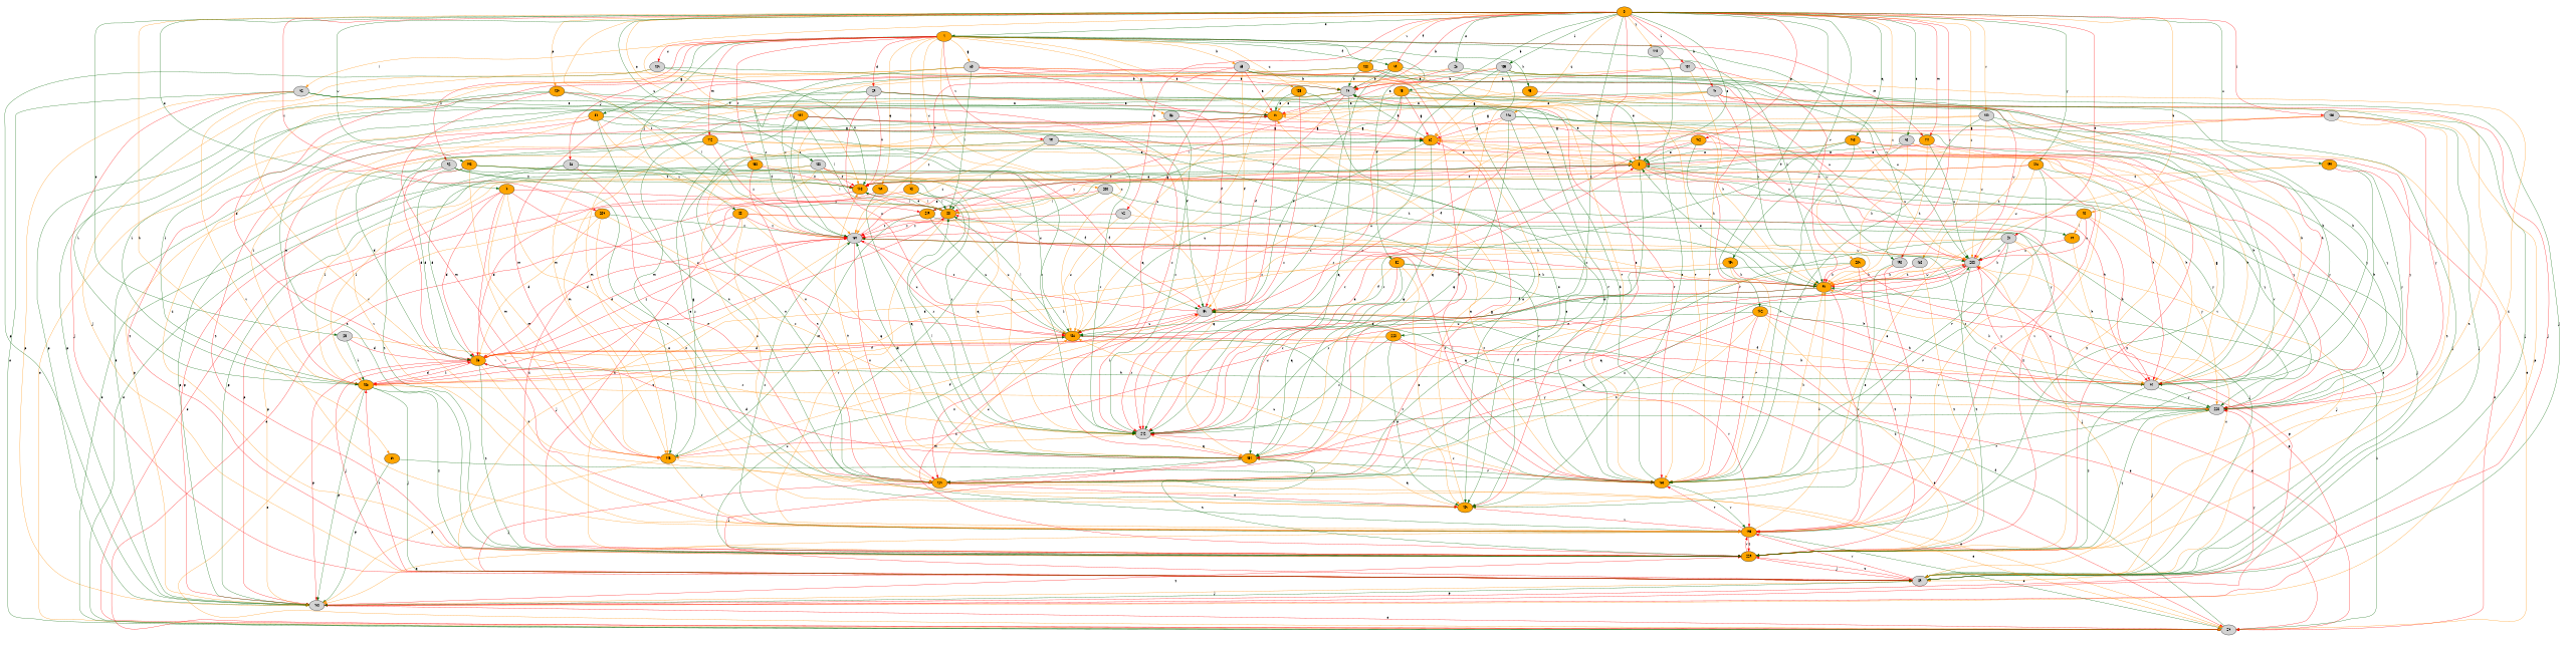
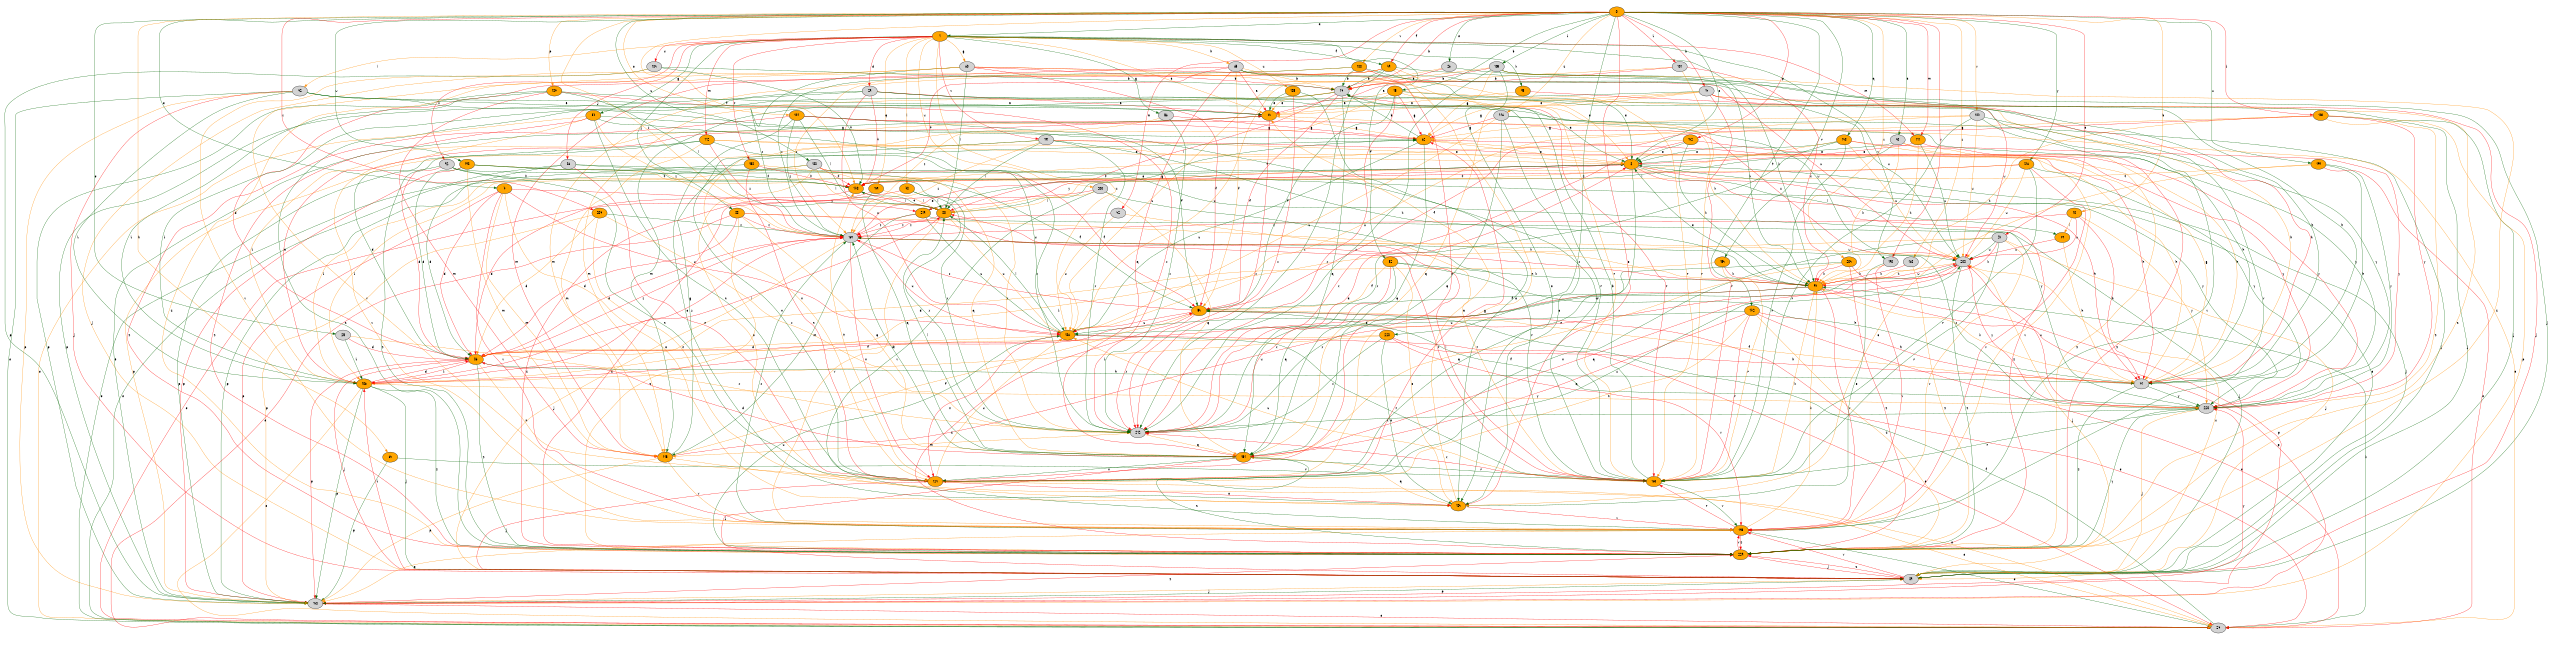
  strict digraph {
    fontname="Patrick Hand"
    node [fillcolor=orange fontname="Patrick Hand" style=filled]
    edge [color=darkgreen fontname="Patrick Hand"]
    0
    1
    7
    8
    10
    14 [fillcolor=lightgrey]
    15
    17 [fillcolor=lightgrey]
    24 [fillcolor=lightgrey]
    25 [fillcolor=lightgrey]
    26 [fillcolor=lightgrey]
    40 [fillcolor=lightgrey]
    42 [fillcolor=lightgrey]
    49
    64
-   100 [fillcolor=lightgrey]
+   100
    101 [fillcolor=lightgrey]
    105 [fillcolor=lightgrey]
    111
    132
    134
    137
    142
    148
    154
    163 [fillcolor=lightgrey]
    169 [fillcolor=lightgrey]
    172
    178
    183 [fillcolor=lightgrey]
    187 [fillcolor=lightgrey]
    188
    190 [fillcolor=lightgrey]
    198
    199
    204
    207
-   213 [fillcolor=lightgrey]
    216
    223
    226 [fillcolor=lightgrey]
    29 [fillcolor=lightgrey]
    44
    52
    56 [fillcolor=lightgrey]
    57
    60 [fillcolor=lightgrey]
    65 [fillcolor=lightgrey]
    72 [fillcolor=lightgrey]
    78
    86 [fillcolor=lightgrey]
    88
    92 [fillcolor=lightgrey]
    95
    97
    112
    149
    158
    184 [fillcolor=lightgrey]
    185
    186
    191 [fillcolor=lightgrey]
    200 [fillcolor=lightgrey]
    36
    115
    143 [fillcolor=lightgrey]
    195
    219
    71 [fillcolor=lightgrey]
    79
    89 [fillcolor=lightgrey]
    124
    229
    203 [fillcolor=lightgrey]
    220 [fillcolor=lightgrey]
    62
    151
    160
-   54 [fillcolor=lightgrey]
+   54
    212 [fillcolor=lightgrey]
    80
    106
    27 [fillcolor=lightgrey]
    0 -> 1 [label=a]
    0 -> 7 [label=a]
    0 -> 8 [label=a]
    0 -> 10 [color=darkorange label=b]
    0 -> 14 [color=red label=b]
    0 -> 15 [label=b]
    0 -> 17 [color=red label=b]
    0 -> 24 [color=red label=c]
    0 -> 25 [label=c]
    0 -> 26 [label=c]
    0 -> 40 [label=e]
    0 -> 42 [color=red label=e]
    0 -> 49 [color=red label=f]
    0 -> 64 [color=darkorange label=h]
    0 -> 100 [color=red label=l]
    0 -> 101 [color=red label=l]
    0 -> 105 [label=l]
    0 -> 111 [color=red label=m]
    0 -> 132 [color=darkorange label=o]
    0 -> 134 [color=red label=o]
    0 -> 137 [color=darkorange label=p]
    0 -> 142 [color=red label=p]
    0 -> 148 [label=q]
    0 -> 154 [label=r]
    0 -> 163 [color=darkorange label=s]
    0 -> 169 [color=darkorange label=s]
    0 -> 172 [label=t]
    0 -> 178 [color=darkorange label=t]
    0 -> 183 [label=u]
    0 -> 187 [color=darkorange label=v]
    0 -> 188 [color=darkorange label=v]
    0 -> 190 [color=red label=v]
    0 -> 198 [label=w]
    0 -> 199 [label=w]
    0 -> 204 [color=darkorange label=x]
    0 -> 207 [color=red label=x]
-   0 -> 213 [color=darkorange label=y]
    0 -> 216 [label=y]
    0 -> 223 [label=z]
    0 -> 226 [color=darkorange label=z]
    1 -> 49 [label=f]
    1 -> 111 [color=red label=m]
    1 -> 190 [label=v]
    1 -> 29 [color=red label=d]
    1 -> 44 [color=darkorange label=e]
    1 -> 52 [label=f]
-   1 -> 56 [color=darkorange label=g]
+   1 -> 56 [label=g]
    1 -> 57 [label=g]
    1 -> 60 [color=darkorange label=g]
    1 -> 65 [color=darkorange label=h]
    1 -> 72 [color=darkorange label=i]
    1 -> 78 [color=darkorange label=i]
    1 -> 86 [color=red label=j]
    1 -> 88 [label=j]
    1 -> 92 [color=red label=k]
    1 -> 95 [label=k]
    1 -> 97 [label=k]
    1 -> 112 [color=red label=m]
    1 -> 149 [color=darkorange label=q]
    1 -> 158 [color=red label=r]
    1 -> 184 [color=red label=u]
    1 -> 185 [color=darkorange label=u]
    1 -> 186 [color=darkorange label=u]
    1 -> 191 [color=red label=v]
    1 -> 200 [color=darkorange label=w]
    7 -> 134 [color=darkorange label=o]
    7 -> 186 [color=red label=u]
    7 -> 36 [color=red label=d]
    7 -> 115 [color=darkorange label=m]
    7 -> 143 [color=red label=p]
    7 -> 195 [color=red label=v]
    7 -> 219 [color=red label=y]
    8 -> 178 [label=t]
    8 -> 219 [color=red label=y]
    8 -> 71 [color=red label=h]
    8 -> 79 [label=i]
    8 -> 89 [label=j]
    8 -> 124 [label=n]
    8 -> 229 [color=red label=z]
    10 -> 169 [color=red label=s]
    10 -> 71 [color=red label=h]
    10 -> 79 [color=darkorange label=i]
    10 -> 203 [color=red label=w]
    10 -> 220 [color=darkorange label=y]
    14 -> 44 [color=darkorange label=e]
    14 -> 115 [label=m]
    14 -> 89 [color=red label=j]
    14 -> 229 [color=darkorange label=z]
    14 -> 203 [color=red label=w]
    14 -> 62 [color=darkorange label=g]
    14 -> 151 [color=darkorange label=q]
    14 -> 160 [color=red label=r]
    15 -> 169 [color=darkorange label=s]
    15 -> 44 [color=darkorange label=e]
    15 -> 97 [color=darkorange label=k]
    15 -> 195 [label=v]
    15 -> 71 [color=darkorange label=h]
    15 -> 62 [color=red label=g]
    15 -> 54 [label=f]
    15 -> 212 [color=red label=x]
    17 -> 44 [color=darkorange label=e]
    17 -> 115 [color=darkorange label=m]
    17 -> 89 [label=j]
    17 -> 229 [label=z]
    17 -> 151 [label=q]
    17 -> 160 [color=red label=r]
    17 -> 54 [color=red label=f]
    17 -> 80 [color=red label=i]
    24 -> 97 [color=red label=k]
    24 -> 195 [color=darkorange label=v]
    24 -> 89 [color=darkorange label=j]
    24 -> 124 [label=n]
    24 -> 203 [label=w]
    24 -> 160 [label=r]
    24 -> 106 [color=darkorange label=l]
    25 -> 36 [color=red label=d]
    25 -> 212 [color=darkorange label=x]
    25 -> 106 [label=l]
    26 -> 17 [color=red label=b]
    26 -> 186 [color=darkorange label=u]
    26 -> 89 [label=j]
    40 -> 8 [label=a]
    40 -> 97 [color=darkorange label=k]
    40 -> 71 [color=darkorange label=h]
    40 -> 229 [color=darkorange label=z]
    40 -> 80 [label=i]
    42 -> 169 [color=red label=s]
    42 -> 186 [color=darkorange label=u]
    42 -> 160 [color=darkorange label=r]
    49 -> 17 [label=b]
    49 -> 169 [color=darkorange label=s]
    49 -> 36 [color=red label=d]
    49 -> 115 [color=darkorange label=m]
    49 -> 71 [label=h]
    49 -> 124 [color=darkorange label=n]
    49 -> 160 [color=darkorange label=r]
    49 -> 212 [label=x]
    64 -> 143 [label=p]
    64 -> 160 [label=r]
    100 -> 97 [color=darkorange label=k]
    100 -> 143 [color=darkorange label=p]
    100 -> 89 [label=j]
    100 -> 229 [color=darkorange label=z]
    100 -> 220 [color=red label=y]
    100 -> 62 [color=darkorange label=g]
    100 -> 54 [color=red label=f]
    101 -> 17 [color=darkorange label=b]
    101 -> 44 [color=red label=e]
    101 -> 97 [color=red label=k]
    101 -> 160 [color=darkorange label=r]
    105 -> 17 [color=red label=b]
    105 -> 134 [label=o]
    105 -> 97 [label=k]
    105 -> 186 [color=darkorange label=u]
    105 -> 195 [label=v]
    105 -> 229 [color=darkorange label=z]
    105 -> 62 [color=darkorange label=g]
    105 -> 212 [label=x]
    111 -> 8 [color=red label=a]
    111 -> 97 [color=darkorange label=k]
    111 -> 229 [color=red label=z]
    111 -> 203 [label=w]
    132 -> 134 [label=o]
    132 -> 169 [label=s]
    132 -> 229 [color=red label=z]
    132 -> 203 [color=red label=w]
    132 -> 62 [color=red label=g]
    132 -> 160 [label=r]
    132 -> 80 [label=i]
    134 -> 44 [color=darkorange label=e]
    134 -> 195 [color=red label=v]
    134 -> 151 [color=darkorange label=q]
    137 -> 44 [label=e]
    137 -> 115 [color=red label=m]
    137 -> 143 [label=p]
    137 -> 212 [color=red label=x]
    137 -> 80 [label=i]
    137 -> 106 [label=l]
    142 -> 8 [label=a]
    142 -> 178 [color=darkorange label=t]
    142 -> 97 [label=k]
    142 -> 220 [color=red label=y]
    142 -> 212 [color=red label=x]
    148 -> 8 [label=a]
    148 -> 195 [color=darkorange label=v]
    148 -> 203 [color=darkorange label=w]
    148 -> 220 [color=red label=y]
    148 -> 160 [label=r]
    148 -> 212 [label=x]
    148 -> 80 [color=darkorange label=i]
    154 -> 97 [color=red label=k]
    154 -> 36 [color=darkorange label=d]
    154 -> 160 [color=darkorange label=r]
    163 -> 97 [color=red label=k]
    163 -> 229 [color=darkorange label=z]
    169 -> 8 [color=red label=a]
    169 -> 186 [color=red label=u]
    169 -> 36 [color=red label=d]
    169 -> 89 [color=darkorange label=j]
    169 -> 124 [color=red label=n]
    169 -> 203 [color=darkorange label=w]
    172 -> 186 [label=u]
    172 -> 71 [color=red label=h]
    172 -> 124 [color=darkorange label=n]
    172 -> 229 [color=darkorange label=z]
    172 -> 151 [color=red label=q]
    172 -> 160 [color=red label=r]
    172 -> 27 [color=red label=c]
    178 -> 8 [label=a]
    178 -> 36 [color=red label=d]
    178 -> 80 [color=red label=i]
    183 -> 134 [color=darkorange label=o]
    183 -> 178 [color=red label=t]
    183 -> 143 [label=p]
    183 -> 54 [color=red label=f]
    183 -> 212 [color=darkorange label=x]
    183 -> 80 [color=darkorange label=i]
    183 -> 106 [color=darkorange label=l]
    187 -> 186 [color=darkorange label=u]
    187 -> 71 [label=h]
    187 -> 203 [color=darkorange label=w]
    187 -> 220 [label=y]
    187 -> 62 [color=darkorange label=g]
    187 -> 160 [label=r]
    188 -> 8 [label=a]
    188 -> 17 [label=b]
    188 -> 169 [label=s]
    188 -> 124 [color=red label=n]
    188 -> 229 [color=darkorange label=z]
    190 -> 134 [label=o]
    190 -> 97 [color=darkorange label=k]
    190 -> 195 [color=red label=v]
    198 -> 178 [color=darkorange label=t]
    198 -> 36 [label=d]
    198 -> 115 [color=darkorange label=m]
    198 -> 143 [color=red label=p]
    198 -> 54 [label=f]
    198 -> 212 [label=x]
    199 -> 134 [color=darkorange label=o]
    199 -> 178 [color=darkorange label=t]
    199 -> 71 [label=h]
    199 -> 220 [label=y]
    199 -> 27 [color=red label=c]
    204 -> 97 [color=red label=k]
    204 -> 143 [color=red label=p]
    204 -> 229 [color=red label=z]
    204 -> 151 [color=darkorange label=q]
    204 -> 212 [label=x]
    207 -> 169 [label=s]
    207 -> 36 [color=darkorange label=d]
    207 -> 143 [color=darkorange label=p]
    207 -> 124 [color=darkorange label=n]
    207 -> 212 [color=darkorange label=x]
-   213 -> 134 [label=o]
    216 -> 178 [color=red label=t]
    216 -> 195 [color=red label=v]
    216 -> 203 [color=darkorange label=w]
    216 -> 220 [label=y]
    216 -> 160 [label=r]
    216 -> 106 [color=darkorange label=l]
    223 -> 134 [label=o]
    223 -> 36 [color=darkorange label=d]
    223 -> 195 [color=red label=v]
    223 -> 71 [color=red label=h]
    223 -> 212 [label=x]
    223 -> 106 [color=darkorange label=l]
    226 -> 134 [label=o]
    226 -> 186 [color=darkorange label=u]
    226 -> 89 [label=j]
    226 -> 220 [label=y]
    226 -> 62 [color=red label=g]
    226 -> 151 [label=q]
    29 -> 8 [label=a]
    29 -> 178 [color=red label=t]
    29 -> 44 [color=red label=e]
    29 -> 186 [color=red label=u]
    29 -> 143 [label=p]
    29 -> 160 [label=r]
    29 -> 106 [label=l]
    44 -> 62 [color=darkorange label=g]
    44 -> 212 [color=red label=x]
    44 -> 106 [color=darkorange label=l]
    52 -> 134 [color=darkorange label=o]
    52 -> 97 [label=k]
    52 -> 71 [label=h]
    52 -> 151 [label=q]
    52 -> 54 [color=darkorange label=f]
    52 -> 212 [color=red label=x]
    56 -> 124 [color=darkorange label=n]
    56 -> 62 [color=red label=g]
    56 -> 212 [label=x]
    57 -> 169 [color=darkorange label=s]
    57 -> 195 [color=darkorange label=v]
    57 -> 124 [label=n]
    57 -> 229 [color=red label=z]
    57 -> 62 [label=g]
    57 -> 212 [label=x]
    57 -> 27 [color=darkorange label=c]
    60 -> 17 [color=red label=b]
    60 -> 169 [label=s]
    60 -> 195 [color=darkorange label=v]
    60 -> 89 [color=darkorange label=j]
    60 -> 203 [color=red label=w]
    60 -> 160 [color=darkorange label=r]
    60 -> 54 [color=red label=f]
    60 -> 80 [label=i]
    65 -> 8 [color=darkorange label=a]
    65 -> 17 [color=darkorange label=b]
    65 -> 178 [color=red label=t]
    65 -> 44 [color=red label=e]
    65 -> 115 [color=red label=m]
    65 -> 71 [label=h]
    65 -> 203 [label=w]
    65 -> 151 [color=red label=q]
    65 -> 54 [color=darkorange label=f]
    72 -> 44 [label=e]
    72 -> 143 [color=darkorange label=p]
    72 -> 89 [color=red label=j]
    72 -> 203 [label=w]
    72 -> 54 [label=f]
    72 -> 106 [label=l]
    72 -> 27 [label=c]
    78 -> 212 [label=x]
    78 -> 80 [label=i]
    78 -> 27 [color=red label=c]
    86 -> 178 [label=t]
    86 -> 36 [label=d]
    86 -> 124 [color=red label=n]
    86 -> 220 [label=y]
    86 -> 27 [label=c]
    88 -> 169 [color=red label=s]
    88 -> 97 [color=darkorange label=k]
    88 -> 36 [color=red label=d]
    88 -> 229 [color=darkorange label=z]
    88 -> 151 [color=darkorange label=q]
    88 -> 160 [color=red label=r]
    88 -> 27 [color=red label=c]
    92 -> 178 [label=t]
    92 -> 36 [color=red label=d]
    92 -> 143 [label=p]
    92 -> 124 [label=n]
    92 -> 220 [label=y]
    95 -> 44 [color=darkorange label=e]
    95 -> 71 [color=red label=h]
    97 -> 8 [label=a]
    97 -> 169 [color=red label=s]
    97 -> 36 [color=red label=d]
    97 -> 143 [color=red label=p]
    97 -> 195 [color=red label=v]
    97 -> 203 [color=red label=w]
    97 -> 54 [label=f]
    112 -> 8 [color=darkorange label=a]
    112 -> 169 [color=red label=s]
    112 -> 186 [label=u]
    112 -> 36 [label=d]
    112 -> 115 [color=darkorange label=m]
    112 -> 71 [color=darkorange label=h]
    112 -> 229 [label=z]
    149 -> 229 [color=red label=z]
    149 -> 151 [label=q]
    149 -> 80 [color=darkorange label=i]
    158 -> 178 [color=red label=t]
    158 -> 124 [color=red label=n]
    158 -> 151 [color=darkorange label=q]
    158 -> 27 [label=c]
    184 -> 17 [label=b]
    184 -> 178 [label=t]
    184 -> 143 [label=p]
    184 -> 195 [color=darkorange label=v]
    185 -> 134 [label=o]
    185 -> 44 [label=e]
    185 -> 212 [color=red label=x]
    186 -> 36 [color=darkorange label=d]
    186 -> 124 [color=red label=n]
    186 -> 160 [label=r]
    186 -> 80 [label=i]
    186 -> 27 [color=red label=c]
    191 -> 8 [color=darkorange label=a]
    191 -> 169 [color=darkorange label=s]
    191 -> 97 [label=k]
    191 -> 143 [color=darkorange label=p]
    191 -> 71 [color=red label=h]
    191 -> 124 [label=n]
    191 -> 212 [label=x]
    191 -> 80 [label=i]
    200 -> 195 [label=v]
    200 -> 229 [color=red label=z]
    200 -> 151 [color=darkorange label=q]
    200 -> 160 [label=r]
    200 -> 80 [color=darkorange label=i]
    36 -> 169 [color=red label=s]
    36 -> 143 [color=red label=p]
    36 -> 71 [label=h]
    36 -> 89 [color=red label=j]
    36 -> 124 [color=darkorange label=n]
    36 -> 229 [label=z]
    36 -> 106 [color=red label=l]
    115 -> 143 [color=darkorange label=p]
    115 -> 195 [color=darkorange label=v]
    115 -> 203 [color=red label=w]
    115 -> 62 [label=g]
    115 -> 54 [color=darkorange label=f]
    115 -> 27 [color=darkorange label=c]
    143 -> 44 [label=e]
    143 -> 89 [color=darkorange label=j]
    143 -> 229 [color=red label=z]
    143 -> 220 [color=red label=y]
    143 -> 27 [color=red label=c]
    195 -> 169 [label=s]
    195 -> 97 [color=darkorange label=k]
    195 -> 143 [color=darkorange label=p]
    195 -> 229 [color=red label=z]
    195 -> 160 [color=red label=r]
    195 -> 27 [label=c]
    219 -> 169 [color=red label=s]
    219 -> 186 [label=u]
    219 -> 115 [label=m]
    219 -> 89 [label=j]
    219 -> 62 [label=g]
    71 -> 97 [color=darkorange label=k]
    71 -> 229 [label=z]
    71 -> 220 [label=y]
    71 -> 62 [color=darkorange label=g]
    71 -> 54 [color=darkorange label=f]
    79 -> 71 [color=darkorange label=h]
    79 -> 203 [color=red label=w]
    89 -> 8 [label=a]
    89 -> 143 [label=p]
    89 -> 195 [color=red label=v]
    89 -> 229 [color=red label=z]
    89 -> 203 [color=darkorange label=w]
    89 -> 106 [color=red label=l]
    124 -> 134 [color=red label=o]
    124 -> 178 [color=darkorange label=t]
    124 -> 186 [color=darkorange label=u]
    124 -> 89 [color=red label=j]
    124 -> 203 [label=w]
    124 -> 62 [color=red label=g]
    124 -> 27 [color=darkorange label=c]
    229 -> 186 [label=u]
    229 -> 195 [color=red label=v]
    229 -> 89 [color=red label=j]
    229 -> 220 [label=y]
    203 -> 97 [color=darkorange label=k]
    203 -> 186 [label=u]
    203 -> 89 [color=darkorange label=j]
    203 -> 229 [label=z]
    203 -> 220 [color=red label=y]
    203 -> 151 [color=red label=q]
    220 -> 169 [label=s]
    220 -> 89 [color=darkorange label=j]
    220 -> 203 [color=red label=w]
    220 -> 160 [label=r]
    220 -> 54 [label=f]
    220 -> 212 [label=x]
    62 -> 8 [color=darkorange label=a]
    62 -> 17 [label=b]
    62 -> 186 [label=u]
    62 -> 220 [color=red label=y]
    62 -> 151 [label=q]
    151 -> 169 [label=s]
    151 -> 36 [color=red label=d]
    151 -> 89 [color=red label=j]
    151 -> 124 [label=n]
    151 -> 229 [label=z]
    151 -> 160 [label=r]
    151 -> 80 [label=i]
    160 -> 17 [label=b]
    160 -> 97 [color=darkorange label=k]
    160 -> 186 [color=darkorange label=u]
    160 -> 195 [label=v]
    160 -> 212 [color=red label=x]
    160 -> 80 [color=red label=i]
    54 -> 169 [color=red label=s]
    54 -> 186 [color=red label=u]
    54 -> 229 [color=red label=z]
    54 -> 212 [color=red label=x]
    54 -> 27 [color=red label=c]
    212 -> 8 [color=red label=a]
    212 -> 115 [color=darkorange label=m]
    212 -> 151 [color=darkorange label=q]
    80 -> 169 [color=red label=s]
    80 -> 178 [label=t]
    80 -> 186 [color=darkorange label=u]
    80 -> 195 [color=darkorange label=v]
    106 -> 169 [color=red label=s]
    106 -> 44 [color=red label=e]
    106 -> 36 [color=red label=d]
    106 -> 143 [label=p]
    106 -> 89 [label=j]
    106 -> 229 [label=z]
    106 -> 220 [color=darkorange label=y]
    106 -> 54 [color=red label=f]
    106 -> 80 [color=red label=i]
    106 -> 27 [color=darkorange label=c]
    27 -> 44 [color=darkorange label=e]
    27 -> 97 [label=k]
    27 -> 54 [label=f]
  }
